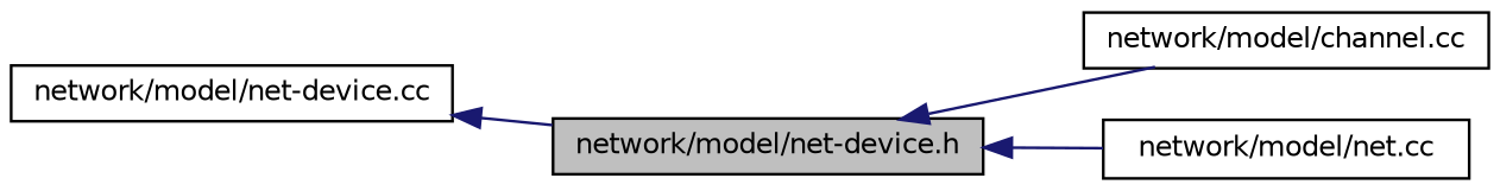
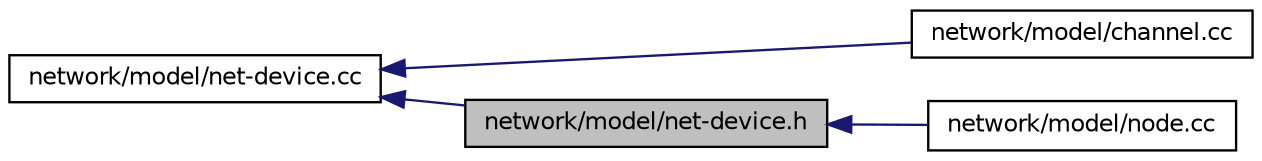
  digraph {
    rankdir=LR
    node [color=black fillcolor=white fontname=Helvetica fontsize=10 shape=record style=filled]
    edge [color=midnightblue dir=back fontname=Helvetica fontsize=10 labelfontname=Helvetica labelfontsize=10 style=solid]
    n1 [fillcolor=grey75 fontcolor=black height=0.2 label="network/model/net-device.h" width=0.4]
    n2 [height=0.2 label="network/model/channel.cc" width=0.4]
-   n3 [height=0.2 label="network/model/net.cc" width=0.4]
+   n3 [height=0.2 label="network/model/node.cc" width=0.4]
    n4 [height=0.2 label="network/model/net-device.cc" width=0.4]
-   n1 -> n2
+   n4 -> n2
    n1 -> n3
    n4 -> n1
  }
